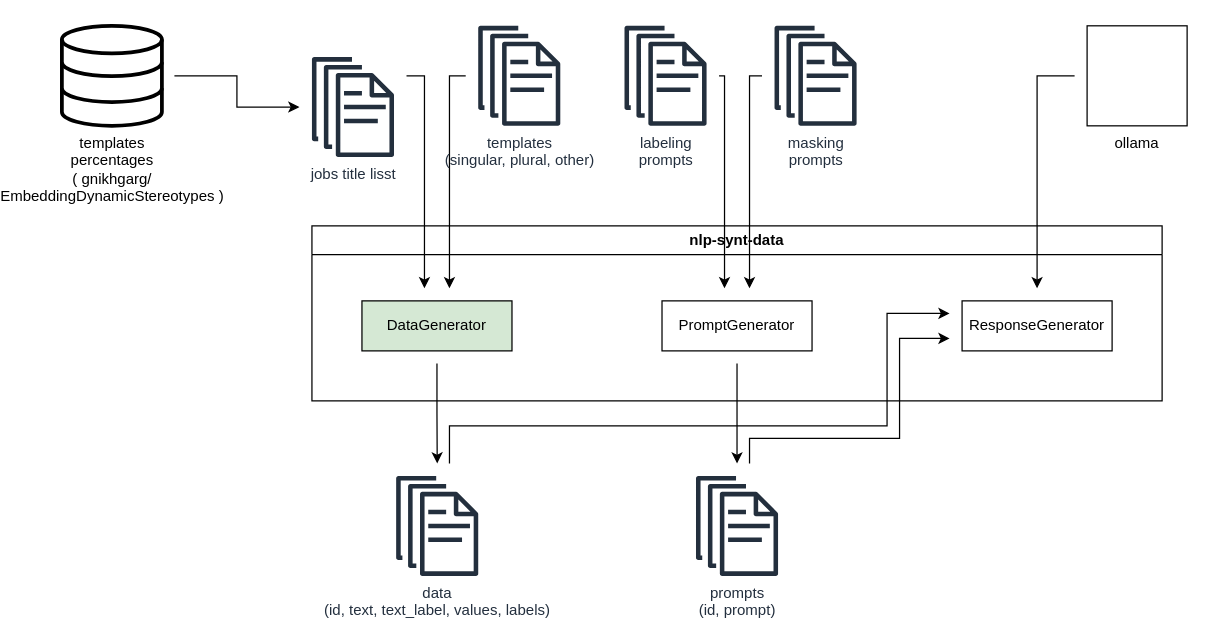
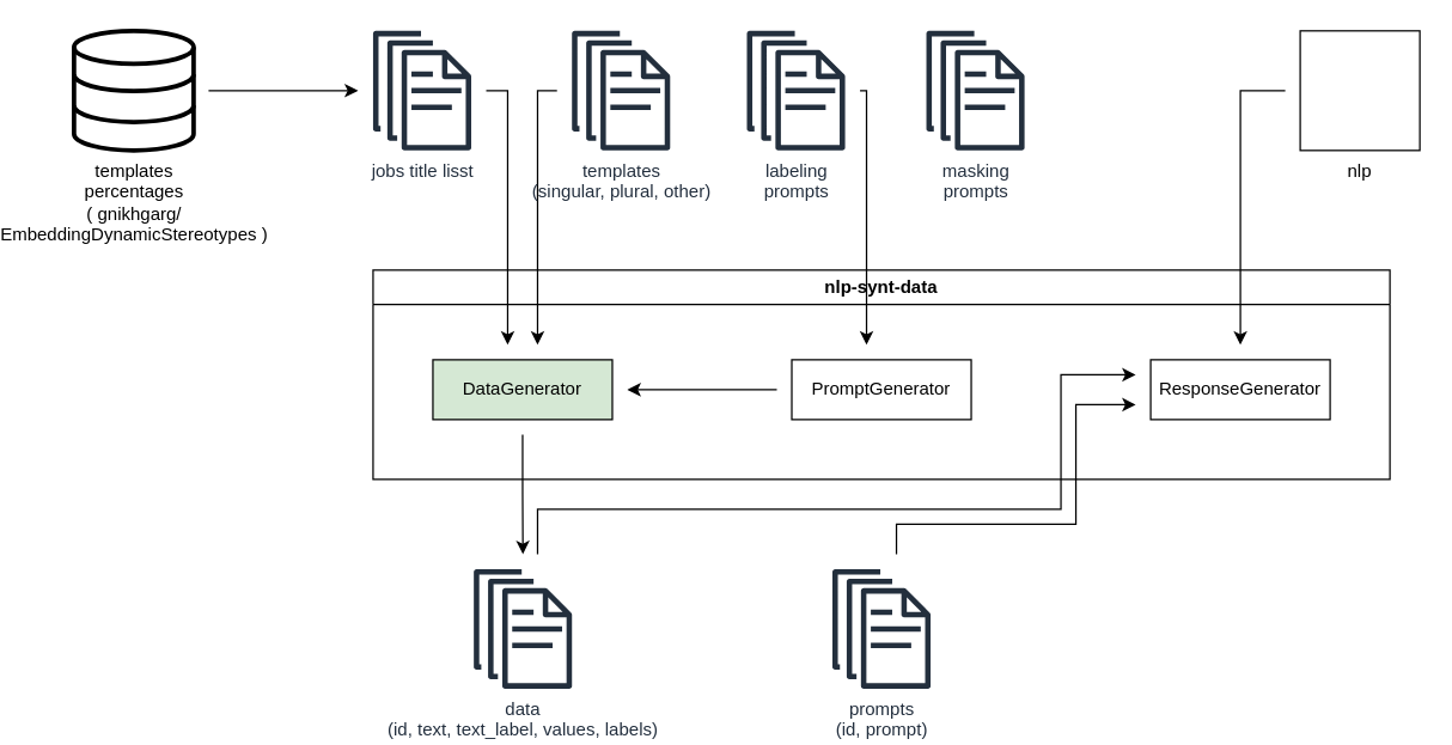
  <mxCell id="0" />
  <mxCell id="1" parent="0" />
  <mxCell id="2" value="nlp-synt-data" style="swimlane;whiteSpace=wrap;html=1;" parent="1" vertex="1"><mxGeometry x="220" y="180" width="680" height="140" as="geometry" /></mxCell>
  <mxCell id="3" value="DataGenerator" style="rounded=0;whiteSpace=wrap;html=1;fillColor=#d5e8d4;" parent="2" vertex="1"><mxGeometry x="40" y="60" width="120" height="40" as="geometry" /></mxCell>
  <mxCell id="4" value="PromptGenerator" style="rounded=0;whiteSpace=wrap;html=1;" parent="2" vertex="1"><mxGeometry x="280" y="60" width="120" height="40" as="geometry" /></mxCell>
  <mxCell id="5" style="edgeStyle=orthogonalEdgeStyle;rounded=0;orthogonalLoop=1;jettySize=auto;html=1;targetPerimeterSpacing=10;sourcePerimeterSpacing=10;" parent="1" source="6" target="21" edge="1"><mxGeometry relative="1" as="geometry"><Array as="points"><mxPoint x="800" y="60" /></Array></mxGeometry></mxCell>
- <mxCell id="6" value="ollama" style="shape=image;verticalLabelPosition=bottom;labelBackgroundColor=default;verticalAlign=top;aspect=fixed;imageAspect=0;image=https://djeqr6to3dedg.cloudfront.net/repo-logos/ollama/ollama/live/logo-1701412810306.png;imageBorder=default;" parent="1" vertex="1"><mxGeometry x="840" y="20" width="80" height="80" as="geometry" /></mxCell>
+ <mxCell id="6" value="nlp" style="shape=image;verticalLabelPosition=bottom;labelBackgroundColor=default;verticalAlign=top;aspect=fixed;imageAspect=0;image=https://djeqr6to3dedg.cloudfront.net/repo-logos/ollama/ollama/live/logo-1701412810306.png;imageBorder=default;" parent="1" vertex="1"><mxGeometry x="840" y="20" width="80" height="80" as="geometry" /></mxCell>
  <mxCell id="7" style="edgeStyle=orthogonalEdgeStyle;rounded=0;orthogonalLoop=1;jettySize=auto;html=1;targetPerimeterSpacing=10;sourcePerimeterSpacing=10;" parent="1" source="8" target="3" edge="1"><mxGeometry relative="1" as="geometry"><Array as="points"><mxPoint x="310" y="60" /></Array></mxGeometry></mxCell>
- <mxCell id="8" value="jobs title lisst" style="sketch=0;outlineConnect=0;fontColor=#232F3E;gradientColor=none;fillColor=#232F3D;strokeColor=none;dashed=0;verticalLabelPosition=bottom;verticalAlign=top;align=center;html=1;fontSize=12;fontStyle=0;aspect=fixed;pointerEvents=1;shape=mxgraph.aws4.documents;" parent="1" vertex="1"><mxGeometry x="220" y="45" width="65.64" height="80" as="geometry" /></mxCell>
+ <mxCell id="8" value="jobs title lisst" style="sketch=0;outlineConnect=0;fontColor=#232F3E;gradientColor=none;fillColor=#232F3D;strokeColor=none;dashed=0;verticalLabelPosition=bottom;verticalAlign=top;align=center;html=1;fontSize=12;fontStyle=0;aspect=fixed;pointerEvents=1;shape=mxgraph.aws4.documents;" parent="1" vertex="1"><mxGeometry x="220" y="20" width="65.64" height="80" as="geometry" /></mxCell>
  <mxCell id="9" style="edgeStyle=orthogonalEdgeStyle;rounded=0;orthogonalLoop=1;jettySize=auto;html=1;targetPerimeterSpacing=10;sourcePerimeterSpacing=10;" parent="1" source="10" target="3" edge="1"><mxGeometry relative="1" as="geometry"><Array as="points"><mxPoint x="330" y="60" /></Array></mxGeometry></mxCell>
  <mxCell id="10" value="templates&lt;div&gt;(singular, plural, other)&lt;/div&gt;" style="sketch=0;outlineConnect=0;fontColor=#232F3E;gradientColor=none;fillColor=#232F3D;strokeColor=none;dashed=0;verticalLabelPosition=bottom;verticalAlign=top;align=center;html=1;fontSize=12;fontStyle=0;aspect=fixed;pointerEvents=1;shape=mxgraph.aws4.documents;" parent="1" vertex="1"><mxGeometry x="353" y="20" width="65.64" height="80" as="geometry" /></mxCell>
  <mxCell id="11" style="edgeStyle=orthogonalEdgeStyle;rounded=0;orthogonalLoop=1;jettySize=auto;html=1;targetPerimeterSpacing=10;sourcePerimeterSpacing=10;" parent="1" source="12" target="4" edge="1"><mxGeometry relative="1" as="geometry"><Array as="points"><mxPoint x="550" y="60" /></Array></mxGeometry></mxCell>
  <mxCell id="12" value="labeling&lt;div&gt;prompts&lt;/div&gt;" style="sketch=0;outlineConnect=0;fontColor=#232F3E;gradientColor=none;fillColor=#232F3D;strokeColor=none;dashed=0;verticalLabelPosition=bottom;verticalAlign=top;align=center;html=1;fontSize=12;fontStyle=0;aspect=fixed;pointerEvents=1;shape=mxgraph.aws4.documents;" parent="1" vertex="1"><mxGeometry x="470" y="20" width="65.64" height="80" as="geometry" /></mxCell>
- <mxCell id="13" style="edgeStyle=orthogonalEdgeStyle;rounded=0;orthogonalLoop=1;jettySize=auto;html=1;targetPerimeterSpacing=10;sourcePerimeterSpacing=10;" parent="1" source="14" target="4" edge="1"><mxGeometry relative="1" as="geometry"><Array as="points"><mxPoint x="570" y="60" /></Array></mxGeometry></mxCell>
  <mxCell id="14" value="masking&lt;div&gt;prompts&lt;/div&gt;" style="sketch=0;outlineConnect=0;fontColor=#232F3E;gradientColor=none;fillColor=#232F3D;strokeColor=none;dashed=0;verticalLabelPosition=bottom;verticalAlign=top;align=center;html=1;fontSize=12;fontStyle=0;aspect=fixed;pointerEvents=1;shape=mxgraph.aws4.documents;" parent="1" vertex="1"><mxGeometry x="590" y="20" width="65.64" height="80" as="geometry" /></mxCell>
  <mxCell id="15" style="edgeStyle=orthogonalEdgeStyle;rounded=0;orthogonalLoop=1;jettySize=auto;html=1;targetPerimeterSpacing=10;sourcePerimeterSpacing=10;" edge="1" parent="1" source="16" target="8"><mxGeometry relative="1" as="geometry" /></mxCell>
  <mxCell id="16" value="templates&lt;div&gt;percentages&lt;/div&gt;&lt;div&gt;( gnikhgarg/&lt;/div&gt;&lt;div&gt;EmbeddingDynamicStereotypes )&lt;/div&gt;" style="html=1;verticalLabelPosition=bottom;align=center;labelBackgroundColor=#ffffff;verticalAlign=top;strokeWidth=3;strokeColor=#000000;shadow=0;dashed=0;shape=mxgraph.ios7.icons.data;" parent="1" vertex="1"><mxGeometry x="20" y="20" width="80" height="80" as="geometry" /></mxCell>
  <mxCell id="17" style="edgeStyle=orthogonalEdgeStyle;rounded=0;orthogonalLoop=1;jettySize=auto;html=1;targetPerimeterSpacing=10;sourcePerimeterSpacing=10;jumpStyle=arc;" parent="1" source="18" target="21" edge="1"><mxGeometry relative="1" as="geometry"><Array as="points"><mxPoint x="330" y="340" /><mxPoint x="680" y="340" /><mxPoint x="680" y="250" /></Array></mxGeometry></mxCell>
  <mxCell id="18" value="data&lt;div&gt;(id, text, text_label, values, labels)&lt;/div&gt;" style="sketch=0;outlineConnect=0;fontColor=#232F3E;gradientColor=none;fillColor=#232F3D;strokeColor=none;dashed=0;verticalLabelPosition=bottom;verticalAlign=top;align=center;html=1;fontSize=12;fontStyle=0;aspect=fixed;pointerEvents=1;shape=mxgraph.aws4.documents;" parent="1" vertex="1"><mxGeometry x="287.36" y="380" width="65.64" height="80" as="geometry" /></mxCell>
  <mxCell id="19" style="edgeStyle=orthogonalEdgeStyle;rounded=0;orthogonalLoop=1;jettySize=auto;html=1;targetPerimeterSpacing=10;sourcePerimeterSpacing=10;" parent="1" source="20" target="21" edge="1"><mxGeometry relative="1" as="geometry"><Array as="points"><mxPoint x="570" y="350" /><mxPoint x="690" y="350" /><mxPoint x="690" y="270" /></Array></mxGeometry></mxCell>
  <mxCell id="20" value="prompts&lt;div&gt;(id, prompt)&lt;/div&gt;" style="sketch=0;outlineConnect=0;fontColor=#232F3E;gradientColor=none;fillColor=#232F3D;strokeColor=none;dashed=0;verticalLabelPosition=bottom;verticalAlign=top;align=center;html=1;fontSize=12;fontStyle=0;aspect=fixed;pointerEvents=1;shape=mxgraph.aws4.documents;" parent="1" vertex="1"><mxGeometry x="527.18" y="380" width="65.64" height="80" as="geometry" /></mxCell>
  <mxCell id="21" value="ResponseGenerator" style="rounded=0;whiteSpace=wrap;html=1;" parent="1" vertex="1"><mxGeometry x="740" y="240" width="120" height="40" as="geometry" /></mxCell>
  <mxCell id="22" style="edgeStyle=orthogonalEdgeStyle;rounded=0;orthogonalLoop=1;jettySize=auto;html=1;targetPerimeterSpacing=10;sourcePerimeterSpacing=10;" parent="1" source="3" target="18" edge="1"><mxGeometry relative="1" as="geometry" /></mxCell>
- <mxCell id="23" style="edgeStyle=orthogonalEdgeStyle;rounded=0;orthogonalLoop=1;jettySize=auto;html=1;targetPerimeterSpacing=10;sourcePerimeterSpacing=10;" parent="1" source="4" target="20" edge="1"><mxGeometry relative="1" as="geometry" /></mxCell>
+ <mxCell id="23" style="edgeStyle=orthogonalEdgeStyle;rounded=0;orthogonalLoop=1;jettySize=auto;html=1;targetPerimeterSpacing=10;sourcePerimeterSpacing=10;" parent="1" source="4" target="3" edge="1"><mxGeometry relative="1" as="geometry" /></mxCell>
